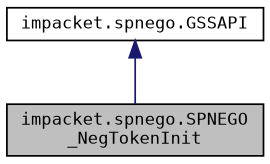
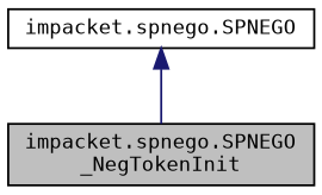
  digraph {
    fontname="DejaVu Sans Mono"
    node [color=black fontname="DejaVu Sans Mono" fontsize=10 shape=record style=filled]
    n1 [fillcolor=grey75 fontcolor=black height=0.2 label="impacket.spnego.SPNEGO\l_NegTokenInit" width=0.4]
-   n2 [fillcolor=white height=0.2 label="impacket.spnego.GSSAPI" width=0.4]
+   n2 [fillcolor=white height=0.2 label="impacket.spnego.SPNEGO" width=0.4]
    n2 -> n1 [color=midnightblue dir=back fontname="DejaVu Sans Mono" fontsize=10 labelfontname=Helvetica labelfontsize=10 style=solid]
  }
